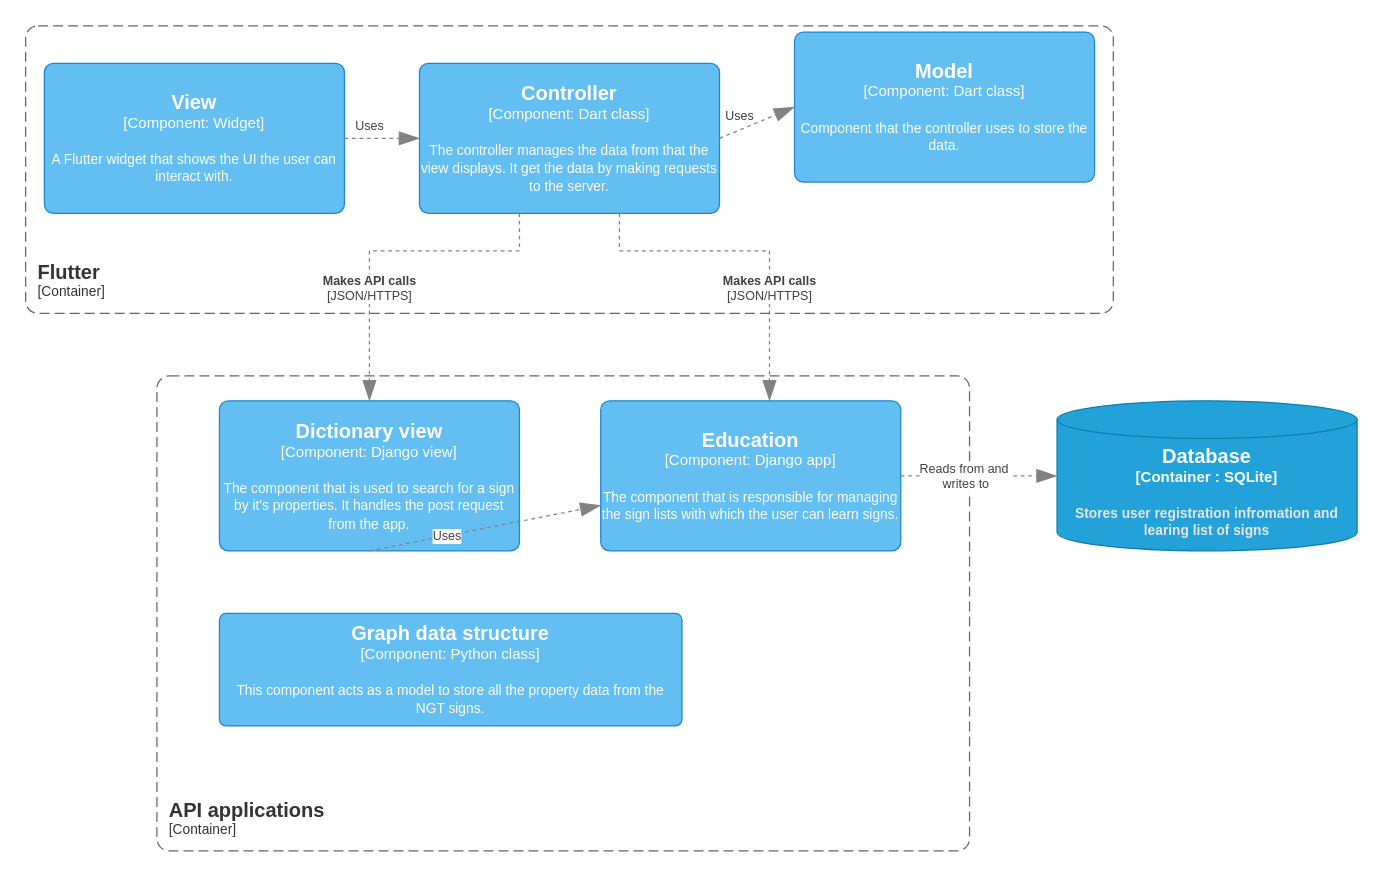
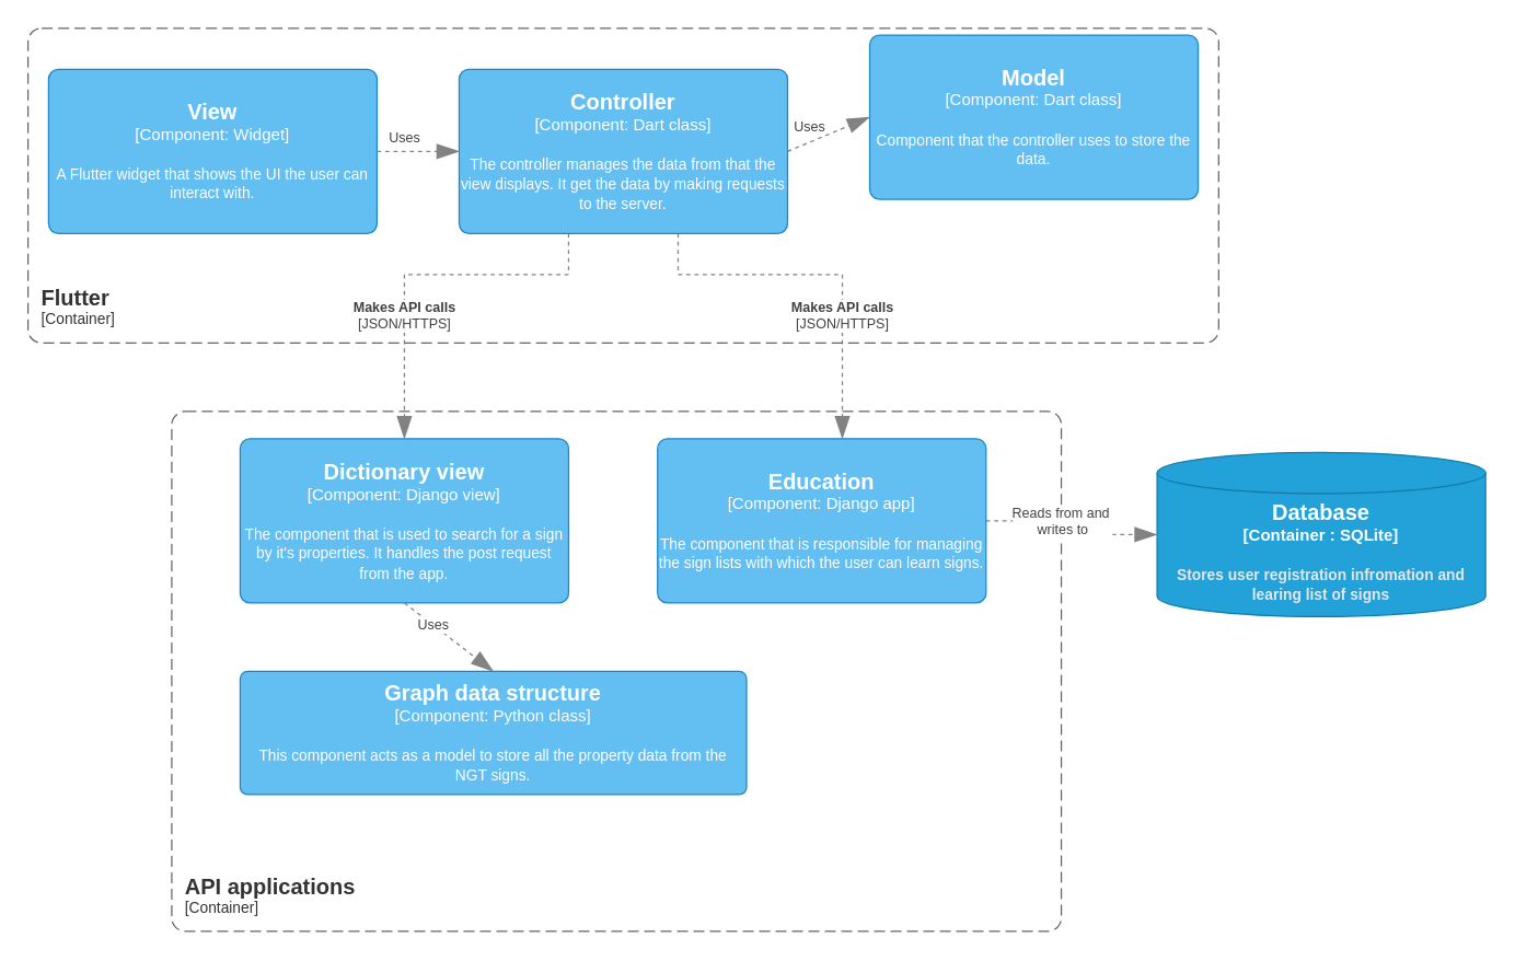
  <mxCell id="0" />
  <mxCell id="1" parent="0" />
  <mxCell id="2" value="&lt;font style=&quot;font-size: 16px&quot;&gt;&lt;b&gt;&lt;div style=&quot;text-align: left&quot;&gt;API applications&lt;/div&gt;&lt;/b&gt;&lt;/font&gt;&lt;div style=&quot;text-align: left&quot;&gt;[Container]&lt;/div&gt;" style="rounded=1;fontSize=11;whiteSpace=wrap;html=1;dashed=1;arcSize=20;fillColor=none;strokeColor=#666666;fontColor=#333333;labelBackgroundColor=none;align=left;verticalAlign=bottom;labelBorderColor=none;spacingTop=0;spacing=10;dashPattern=8 4;metaEdit=1;rotatable=0;perimeter=rectanglePerimeter;noLabel=0;labelPadding=0;allowArrows=0;connectable=0;expand=0;recursiveResize=0;editable=1;pointerEvents=0;absoluteArcSize=1;points=[[0.25,0,0],[0.5,0,0],[0.75,0,0],[1,0.25,0],[1,0.5,0],[1,0.75,0],[0.75,1,0],[0.5,1,0],[0.25,1,0],[0,0.75,0],[0,0.5,0],[0,0.25,0]];" parent="1" vertex="1"><mxGeometry x="125" y="300" width="650" height="380" as="geometry" /></mxCell>
  <mxCell id="3" value="&lt;b&gt;Makes API calls&lt;br&gt;&lt;/b&gt;[JSON/HTTPS]" style="edgeStyle=orthogonalEdgeStyle;rounded=0;orthogonalLoop=1;jettySize=auto;html=1;dashed=1;endArrow=blockThin;fontSize=10;strokeColor=#828282;fontColor=#404040;strokeWidth=1;endFill=1;endSize=14;startSize=14;" parent="1" source="10" target="6" edge="1"><mxGeometry x="0.333" relative="1" as="geometry"><mxPoint x="575" y="180" as="sourcePoint" /><Array as="points"><mxPoint x="495" y="200" /><mxPoint x="615" y="200" /></Array><mxPoint as="offset" /></mxGeometry></mxCell>
  <mxCell id="4" value="Reads from and&amp;nbsp;&lt;br&gt;writes to" style="edgeStyle=orthogonalEdgeStyle;rounded=0;orthogonalLoop=1;jettySize=auto;html=1;endArrow=blockThin;fontSize=10;strokeColor=#828282;fontColor=#404040;strokeWidth=1;endFill=1;endSize=14;startSize=14;dashed=1;" parent="1" source="6" target="5" edge="1"><mxGeometry x="-0.167" relative="1" as="geometry"><mxPoint as="offset" /><mxPoint x="495" y="620" as="sourcePoint" /></mxGeometry></mxCell>
- <mxCell id="5" value="&lt;font style=&quot;font-size: 16px&quot;&gt;&lt;b&gt;Database&lt;/font&gt;&lt;div&gt;[Container :&amp;nbsp;SQLite]&lt;/div&gt;&lt;br&gt;&lt;div&gt;&lt;font style=&quot;font-size: 11px&quot;&gt;&lt;font color=&quot;#E6E6E6&quot;&gt;Stores user registration infromation and learing list of signs&lt;/font&gt;&lt;/div&gt;" style="shape=cylinder3;size=15;whiteSpace=wrap;html=1;boundedLbl=1;rounded=0;labelBackgroundColor=none;fillColor=#23A2D9;fontSize=12;fontColor=#ffffff;align=center;strokeColor=#0E7DAD;metaEdit=1;points=[[0.5,0,0],[1,0.25,0],[1,0.5,0],[1,0.75,0],[0.5,1,0],[0,0.75,0],[0,0.5,0],[0,0.25,0]];resizable=0;" parent="1" vertex="1"><mxGeometry x="845" y="320" width="240" height="120" as="geometry" /></mxCell>
+ <mxCell id="5" value="&lt;font style=&quot;font-size: 16px&quot;&gt;&lt;b&gt;Database&lt;/font&gt;&lt;div&gt;[Container :&amp;nbsp;SQLite]&lt;/div&gt;&lt;br&gt;&lt;div&gt;&lt;font style=&quot;font-size: 11px&quot;&gt;&lt;font color=&quot;#E6E6E6&quot;&gt;Stores user registration infromation and learing list of signs&lt;/font&gt;&lt;/div&gt;" style="shape=cylinder3;size=15;whiteSpace=wrap;html=1;boundedLbl=1;rounded=0;labelBackgroundColor=none;fillColor=#23A2D9;fontSize=12;fontColor=#ffffff;align=center;strokeColor=#0E7DAD;metaEdit=1;points=[[0.5,0,0],[1,0.25,0],[1,0.5,0],[1,0.75,0],[0.5,1,0],[0,0.75,0],[0,0.5,0],[0,0.25,0]];resizable=0;" parent="1" vertex="1"><mxGeometry x="845" y="330" width="240" height="120" as="geometry" /></mxCell>
  <mxCell id="6" value="&lt;font style=&quot;font-size: 16px&quot;&gt;&lt;b&gt;Education&lt;/b&gt;&lt;/font&gt;&lt;div&gt;[Component: Django app]&lt;/div&gt;&lt;br&gt;&lt;div&gt;&lt;font style=&quot;font-size: 11px&quot;&gt;The component that is responsible for managing the sign lists with which the user can learn signs.&lt;/font&gt;&lt;/div&gt;" style="rounded=1;whiteSpace=wrap;html=1;labelBackgroundColor=none;fillColor=#63BEF2;fontColor=#ffffff;align=center;arcSize=6;strokeColor=#2086C9;metaEdit=1;resizable=0;points=[[0.25,0,0],[0.5,0,0],[0.75,0,0],[1,0.25,0],[1,0.5,0],[1,0.75,0],[0.75,1,0],[0.5,1,0],[0.25,1,0],[0,0.75,0],[0,0.5,0],[0,0.25,0]];" vertex="1" parent="1"><mxGeometry x="480" y="320" width="240" height="120" as="geometry" /></mxCell>
  <mxCell id="7" value="&lt;font style=&quot;font-size: 16px&quot;&gt;&lt;b&gt;Dictionary view&lt;/b&gt;&lt;/font&gt;&lt;div&gt;[Component: Django view]&lt;/div&gt;&lt;br&gt;&lt;div&gt;&lt;font style=&quot;font-size: 11px&quot;&gt;The component that is used to search for a sign by it's properties. It handles the post request from the app.&lt;/font&gt;&lt;/div&gt;" style="rounded=1;whiteSpace=wrap;html=1;labelBackgroundColor=none;fillColor=#63BEF2;fontColor=#ffffff;align=center;arcSize=6;strokeColor=#2086C9;metaEdit=1;resizable=0;points=[[0.25,0,0],[0.5,0,0],[0.75,0,0],[1,0.25,0],[1,0.5,0],[1,0.75,0],[0.75,1,0],[0.5,1,0],[0.25,1,0],[0,0.75,0],[0,0.5,0],[0,0.25,0]];" vertex="1" parent="1"><mxGeometry x="175" y="320" width="240" height="120" as="geometry" /></mxCell>
  <mxCell id="8" value="&lt;b&gt;Makes API calls&lt;br&gt;&lt;/b&gt;[JSON/HTTPS]" style="edgeStyle=orthogonalEdgeStyle;rounded=0;orthogonalLoop=1;jettySize=auto;html=1;dashed=1;endArrow=blockThin;fontSize=10;strokeColor=#828282;fontColor=#404040;strokeWidth=1;endFill=1;endSize=14;startSize=14;" edge="1" parent="1" source="10" target="7"><mxGeometry x="0.333" relative="1" as="geometry"><mxPoint x="335" y="180" as="sourcePoint" /><mxPoint x="745" y="400" as="targetPoint" /><Array as="points"><mxPoint x="415" y="200" /><mxPoint x="295" y="200" /></Array><mxPoint as="offset" /></mxGeometry></mxCell>
  <mxCell id="9" value="&lt;font style=&quot;font-size: 16px&quot;&gt;&lt;b&gt;View&lt;/b&gt;&lt;/font&gt;&lt;div&gt;[Component: Widget]&lt;/div&gt;&lt;br&gt;&lt;div&gt;&lt;font style=&quot;font-size: 11px&quot;&gt;A Flutter widget that shows the UI the user can interact with.&lt;/font&gt;&lt;/div&gt;" style="rounded=1;whiteSpace=wrap;html=1;labelBackgroundColor=none;fillColor=#63BEF2;fontColor=#ffffff;align=center;arcSize=6;strokeColor=#2086C9;metaEdit=1;resizable=0;points=[[0.25,0,0],[0.5,0,0],[0.75,0,0],[1,0.25,0],[1,0.5,0],[1,0.75,0],[0.75,1,0],[0.5,1,0],[0.25,1,0],[0,0.75,0],[0,0.5,0],[0,0.25,0]];" vertex="1" parent="1"><mxGeometry x="35" y="50" width="240" height="120" as="geometry" /></mxCell>
  <mxCell id="10" value="&lt;font style=&quot;font-size: 16px&quot;&gt;&lt;b&gt;Controller&lt;/b&gt;&lt;/font&gt;&lt;div&gt;[Component: Dart class]&lt;/div&gt;&lt;br&gt;&lt;div&gt;&lt;font style=&quot;font-size: 11px&quot;&gt;The controller manages the data from that the view displays. It get the data by making requests to the server.&lt;/font&gt;&lt;/div&gt;" style="rounded=1;whiteSpace=wrap;html=1;labelBackgroundColor=none;fillColor=#63BEF2;fontColor=#ffffff;align=center;arcSize=6;strokeColor=#2086C9;metaEdit=1;resizable=0;points=[[0.25,0,0],[0.5,0,0],[0.75,0,0],[1,0.25,0],[1,0.5,0],[1,0.75,0],[0.75,1,0],[0.5,1,0],[0.25,1,0],[0,0.75,0],[0,0.5,0],[0,0.25,0]];" vertex="1" parent="1"><mxGeometry x="335" y="50" width="240" height="120" as="geometry" /></mxCell>
  <mxCell id="11" value="&lt;font style=&quot;font-size: 16px&quot;&gt;&lt;b&gt;Model&lt;/b&gt;&lt;/font&gt;&lt;div&gt;[Component: Dart class]&lt;/div&gt;&lt;br&gt;&lt;div&gt;&lt;font style=&quot;font-size: 11px&quot;&gt;Component that the controller uses to store the data.&lt;/font&gt;&lt;/div&gt;" style="rounded=1;whiteSpace=wrap;html=1;labelBackgroundColor=none;fillColor=#63BEF2;fontColor=#ffffff;align=center;arcSize=6;strokeColor=#2086C9;metaEdit=1;resizable=0;points=[[0.25,0,0],[0.5,0,0],[0.75,0,0],[1,0.25,0],[1,0.5,0],[1,0.75,0],[0.75,1,0],[0.5,1,0],[0.25,1,0],[0,0.75,0],[0,0.5,0],[0,0.25,0]];" vertex="1" parent="1"><mxGeometry x="635" y="25" width="240" height="120" as="geometry" /></mxCell>
  <mxCell id="12" value="&lt;font style=&quot;font-size: 16px&quot;&gt;&lt;b&gt;&lt;div style=&quot;text-align: left&quot;&gt;Flutter&lt;/div&gt;&lt;/b&gt;&lt;/font&gt;&lt;div style=&quot;text-align: left&quot;&gt;[Container]&lt;/div&gt;" style="rounded=1;fontSize=11;whiteSpace=wrap;html=1;dashed=1;arcSize=20;fillColor=none;strokeColor=#666666;fontColor=#333333;labelBackgroundColor=none;align=left;verticalAlign=bottom;labelBorderColor=none;spacingTop=0;spacing=10;dashPattern=8 4;metaEdit=1;rotatable=0;perimeter=rectanglePerimeter;noLabel=0;labelPadding=0;allowArrows=0;connectable=0;expand=0;recursiveResize=0;editable=1;pointerEvents=0;absoluteArcSize=1;points=[[0.25,0,0],[0.5,0,0],[0.75,0,0],[1,0.25,0],[1,0.5,0],[1,0.75,0],[0.75,1,0],[0.5,1,0],[0.25,1,0],[0,0.75,0],[0,0.5,0],[0,0.25,0]];" vertex="1" parent="1"><mxGeometry x="20" y="20" width="870" height="230" as="geometry" /></mxCell>
  <mxCell id="13" value="&lt;div&gt;Uses&lt;/div&gt;" style="rounded=0;orthogonalLoop=1;jettySize=auto;html=1;dashed=1;endArrow=blockThin;fontSize=10;strokeColor=#828282;fontColor=#404040;strokeWidth=1;endFill=1;endSize=14;startSize=14;" edge="1" parent="1" source="9" target="10"><mxGeometry x="-0.333" y="10" relative="1" as="geometry"><mxPoint x="425" y="180" as="sourcePoint" /><mxPoint x="425" y="140" as="targetPoint" /><mxPoint as="offset" /></mxGeometry></mxCell>
  <mxCell id="14" value="&lt;div&gt;Uses&lt;/div&gt;" style="rounded=0;orthogonalLoop=1;jettySize=auto;html=1;dashed=1;endArrow=blockThin;fontSize=10;strokeColor=#828282;fontColor=#404040;strokeWidth=1;endFill=1;endSize=14;startSize=14;exitX=1;exitY=0.5;exitDx=0;exitDy=0;exitPerimeter=0;entryX=0;entryY=0.5;entryDx=0;entryDy=0;entryPerimeter=0;" edge="1" parent="1" source="10" target="11"><mxGeometry x="-0.333" y="10" relative="1" as="geometry"><mxPoint x="285" y="120" as="sourcePoint" /><mxPoint x="345" y="120" as="targetPoint" /><mxPoint as="offset" /></mxGeometry></mxCell>
  <mxCell id="15" value="&lt;font style=&quot;font-size: 16px&quot;&gt;&lt;b&gt;Graph data structure&lt;/b&gt;&lt;/font&gt;&lt;div&gt;[Component: Python class]&lt;/div&gt;&lt;br&gt;&lt;div&gt;&lt;font style=&quot;font-size: 11px&quot;&gt;This component acts as a model to store all the property data from the NGT signs.&lt;/font&gt;&lt;/div&gt;" style="rounded=1;whiteSpace=wrap;html=1;labelBackgroundColor=none;fillColor=#63BEF2;fontColor=#ffffff;align=center;arcSize=6;strokeColor=#2086C9;metaEdit=1;resizable=0;points=[[0.25,0,0],[0.5,0,0],[0.75,0,0],[1,0.25,0],[1,0.5,0],[1,0.75,0],[0.75,1,0],[0.5,1,0],[0.25,1,0],[0,0.75,0],[0,0.5,0],[0,0.25,0]];" vertex="1" parent="1"><mxGeometry x="175" y="490" width="370" height="90" as="geometry" /></mxCell>
- <mxCell id="16" value="&lt;div&gt;Uses&lt;/div&gt;" style="rounded=0;orthogonalLoop=1;jettySize=auto;html=1;dashed=1;endArrow=blockThin;fontSize=10;strokeColor=#828282;fontColor=#404040;strokeWidth=1;endFill=1;endSize=14;startSize=14;exitX=0.5;exitY=1;exitDx=0;exitDy=0;exitPerimeter=0;" edge="1" parent="1" source="7" target="6"><mxGeometry x="-0.333" relative="1" as="geometry"><mxPoint x="420" y="460" as="sourcePoint" /><mxPoint x="480" y="460" as="targetPoint" /><mxPoint as="offset" /></mxGeometry></mxCell>
+ <mxCell id="16" value="&lt;div&gt;Uses&lt;/div&gt;" style="rounded=0;orthogonalLoop=1;jettySize=auto;html=1;dashed=1;endArrow=blockThin;fontSize=10;strokeColor=#828282;fontColor=#404040;strokeWidth=1;endFill=1;endSize=14;startSize=14;exitX=0.5;exitY=1;exitDx=0;exitDy=0;exitPerimeter=0;entryX=0.5;entryY=0;entryDx=0;entryDy=0;entryPerimeter=0;" edge="1" parent="1" source="7" target="15"><mxGeometry x="-0.333" relative="1" as="geometry"><mxPoint x="420" y="460" as="sourcePoint" /><mxPoint x="480" y="460" as="targetPoint" /><mxPoint as="offset" /></mxGeometry></mxCell>
